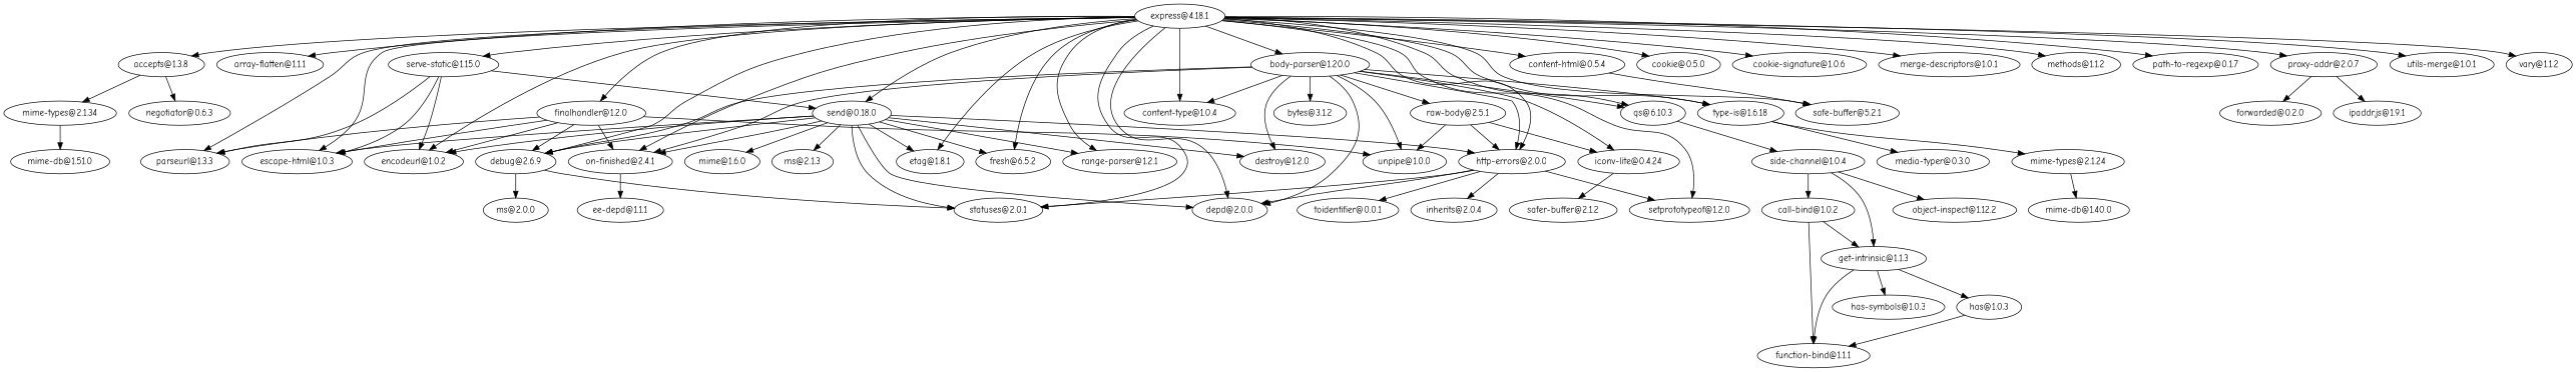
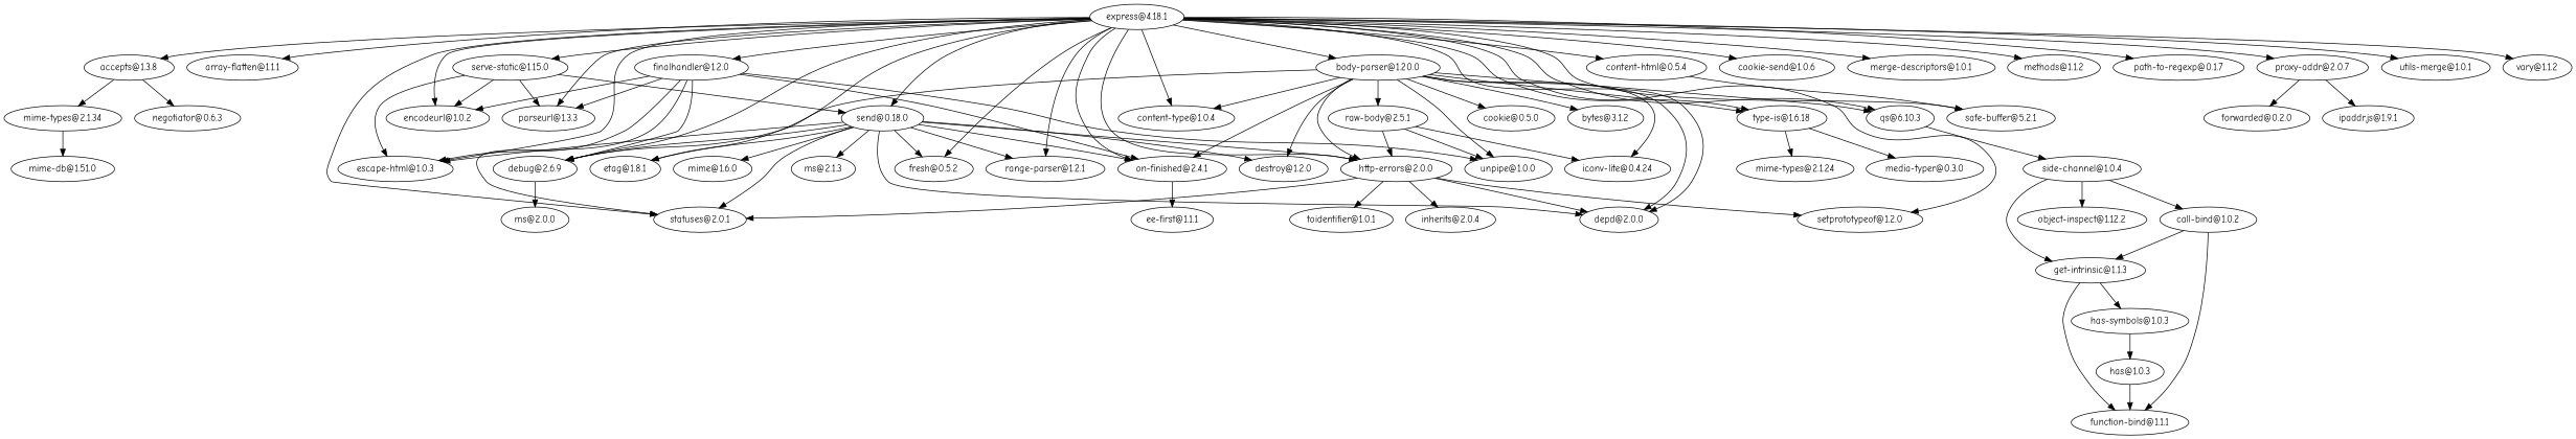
  digraph {
    fontname="Comic Neue"
    node [fontname="Comic Neue"]
    edge [fontname="Comic Neue"]
    n1 [label="express@4.18.1"]
    n2 [label="accepts@1.3.8"]
    n3 [label="array-flatten@1.1.1"]
    n4 [label="body-parser@1.20.0"]
    n5 [label="content-html@0.5.4"]
    n6 [label="content-type@1.0.4"]
    n7 [label="cookie@0.5.0"]
-   n8 [label="cookie-signature@1.0.6"]
+   n8 [label="cookie-send@1.0.6"]
    n9 [label="debug@2.6.9"]
    n10 [label="depd@2.0.0"]
    n11 [label="encodeurl@1.0.2"]
    n12 [label="escape-html@1.0.3"]
    n13 [label="etag@1.8.1"]
    n14 [label="finalhandler@1.2.0"]
-   n15 [label="fresh@6.5.2"]
+   n15 [label="fresh@0.5.2"]
    n16 [label="http-errors@2.0.0"]
    n17 [label="merge-descriptors@1.0.1"]
    n18 [label="methods@1.1.2"]
    n19 [label="on-finished@2.4.1"]
    n20 [label="parseurl@1.3.3"]
    n21 [label="path-to-regexp@0.1.7"]
    n22 [label="proxy-addr@2.0.7"]
    n23 [label="qs@6.10.3"]
    n24 [label="range-parser@1.2.1"]
    n25 [label="safe-buffer@5.2.1"]
    n26 [label="send@0.18.0"]
    n27 [label="serve-static@1.15.0"]
    n28 [label="setprototypeof@1.2.0"]
    n29 [label="statuses@2.0.1"]
    n30 [label="type-is@1.6.18"]
    n31 [label="utils-merge@1.0.1"]
    n32 [label="vary@1.1.2"]
    n33 [label="mime-types@2.1.34"]
    n34 [label="negotiator@0.6.3"]
    n35 [label="bytes@3.1.2"]
    n36 [label="destroy@1.2.0"]
    n37 [label="iconv-lite@0.4.24"]
    n38 [label="raw-body@2.5.1"]
    n39 [label="unpipe@1.0.0"]
    n40 [label="ms@2.0.0"]
    n41 [label="inherits@2.0.4"]
-   n42 [label="toidentifier@0.0.1"]
-   n43 [label="ee-depd@1.1.1"]
+   n42 [label="toidentifier@1.0.1"]
+   n43 [label="ee-first@1.1.1"]
    n44 [label="forwarded@0.2.0"]
    n45 [label="ipaddr.js@1.9.1"]
    n46 [label="side-channel@1.0.4"]
    n47 [label="mime@1.6.0"]
    n48 [label="ms@2.1.3"]
    n49 [label="media-typer@0.3.0"]
    n50 [label="mime-types@2.1.24"]
    n51 [label="mime-db@1.51.0"]
-   n52 [label="safer-buffer@2.1.2"]
    n53 [label="call-bind@1.0.2"]
    n54 [label="get-intrinsic@1.1.3"]
    n55 [label="object-inspect@1.12.2"]
-   n56 [label="mime-db@1.40.0"]
    n57 [label="function-bind@1.1.1"]
    n58 [label="has@1.0.3"]
    n59 [label="has-symbols@1.0.3"]
    n1 -> n2
    n1 -> n3
    n1 -> n4
    n1 -> n5
    n1 -> n6
-   n1 -> n7
+   n4 -> n7
    n1 -> n8
    n1 -> n9
    n1 -> n10
    n1 -> n11
    n1 -> n12
    n1 -> n13
    n1 -> n14
    n1 -> n15
    n1 -> n16
    n1 -> n17
    n1 -> n18
    n1 -> n19
    n1 -> n20
    n1 -> n21
    n1 -> n22
    n1 -> n23
    n1 -> n24
    n1 -> n25
    n1 -> n26
    n1 -> n27
    n1 -> n28
    n1 -> n29
    n1 -> n30
    n1 -> n31
    n1 -> n32
    n2 -> n33
    n2 -> n34
    n4 -> n6
    n4 -> n9
    n4 -> n10
    n4 -> n16
    n4 -> n19
    n4 -> n23
    n4 -> n30
    n4 -> n35
    n4 -> n36
    n4 -> n37
    n4 -> n38
    n4 -> n39
    n5 -> n25
    n9 -> n40
    n14 -> n9
    n14 -> n11
    n14 -> n12
    n14 -> n19
    n14 -> n20
-   n9 -> n29
+   n14 -> n29
    n14 -> n39
    n16 -> n10
    n16 -> n28
    n16 -> n29
    n16 -> n41
    n16 -> n42
    n19 -> n43
    n22 -> n44
    n22 -> n45
    n23 -> n46
    n26 -> n9
    n26 -> n10
-   n26 -> n11
    n26 -> n12
    n26 -> n13
    n26 -> n15
    n26 -> n16
    n26 -> n19
    n26 -> n24
    n26 -> n29
    n26 -> n36
    n26 -> n47
    n26 -> n48
    n27 -> n11
    n27 -> n12
    n27 -> n20
    n27 -> n26
    n30 -> n49
    n30 -> n50
    n33 -> n51
-   n37 -> n52
    n38 -> n16
    n38 -> n37
    n38 -> n39
    n46 -> n53
    n46 -> n54
    n46 -> n55
-   n50 -> n56
    n53 -> n54
    n53 -> n57
    n54 -> n57
-   n54 -> n58
+   n59 -> n58
    n54 -> n59
    n58 -> n57
  }
